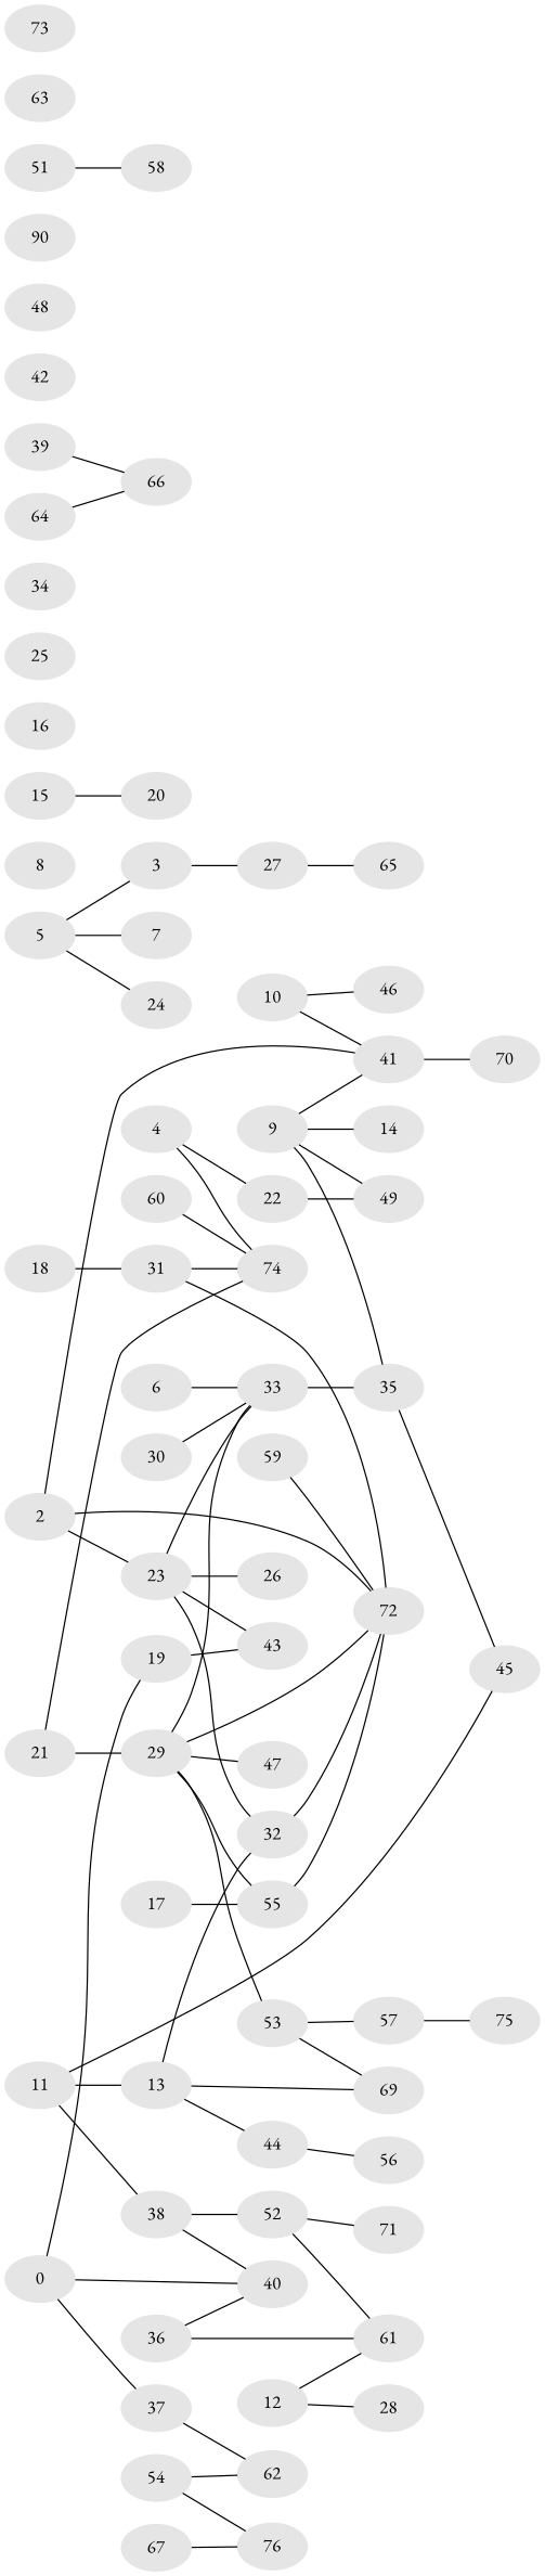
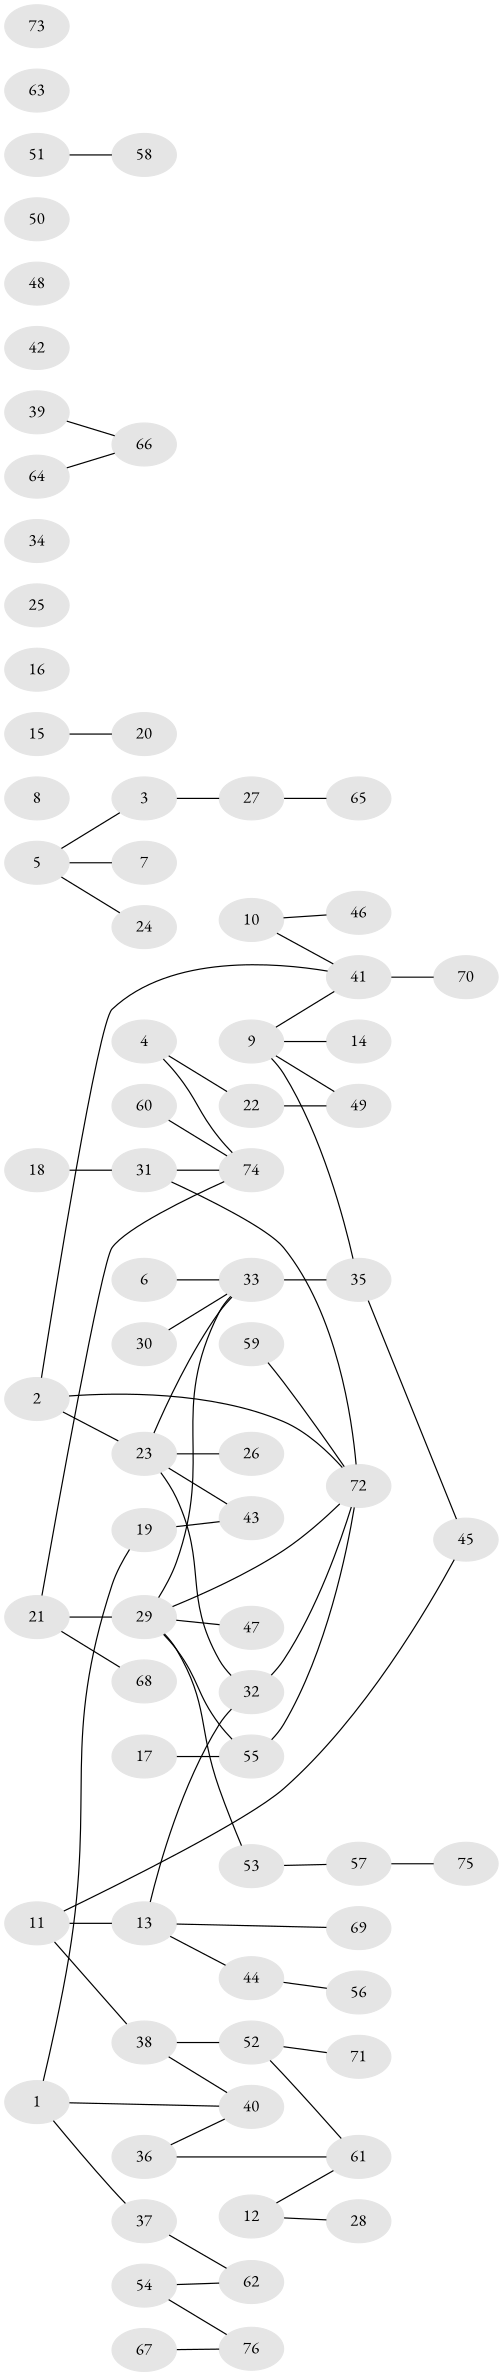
  graph {
    fontname="EB Garamond"
    rankdir=LR
    node [color=gray90 fontname="EB Garamond" style=filled]
    edge [fontname="EB Garamond"]
-   1 [label=0]
+   1
    19
    37
    40
    43
    62
    2
    23
    41
    72
    33
    32
    26
    70
    3
    27
    65
    4
    22
    74
    49
    5
    7
    24
    6
    35
    8
    9
    14
    45
    10
    46
    11
    13
    38
    44
    69
    52
    12
    28
    61
    56
    15
    20
    16
    17
    55
    18
    31
    21
    29
+   68
    47
    53
    25
    57
    30
    34
    36
    71
    39
    66
    42
    48
-   50 [label=90]
+   50
    51
    58
    75
    54
    76
    59
    60
    63
    64
    67
    73
    1 -- 19
    1 -- 37
    1 -- 40
    19 -- 43
    37 -- 62
    2 -- 23
    2 -- 41
    2 -- 72
    23 -- 43
    23 -- 33
    23 -- 32
    23 -- 26
    41 -- 70
    33 -- 35
    32 -- 72
    3 -- 27
    27 -- 65
    4 -- 22
    4 -- 74
    22 -- 49
    5 -- 3
    5 -- 7
    5 -- 24
    6 -- 33
    35 -- 45
    9 -- 41
    9 -- 49
    9 -- 35
    9 -- 14
    10 -- 41
    10 -- 46
    11 -- 45
    11 -- 13
    11 -- 38
    13 -- 32
    13 -- 44
    13 -- 69
    38 -- 40
    38 -- 52
    44 -- 56
    52 -- 61
    52 -- 71
    12 -- 28
    12 -- 61
    15 -- 20
    17 -- 55
    55 -- 72
    18 -- 31
    31 -- 72
    31 -- 74
    21 -- 74
    21 -- 29
+   21 -- 68
    29 -- 72
    29 -- 33
    29 -- 55
    29 -- 47
    29 -- 53
-   53 -- 69
    53 -- 57
    57 -- 75
    30 -- 33
    36 -- 40
    36 -- 61
    39 -- 66
    51 -- 58
    54 -- 62
    54 -- 76
    59 -- 72
    60 -- 74
    64 -- 66
    67 -- 76
  }
